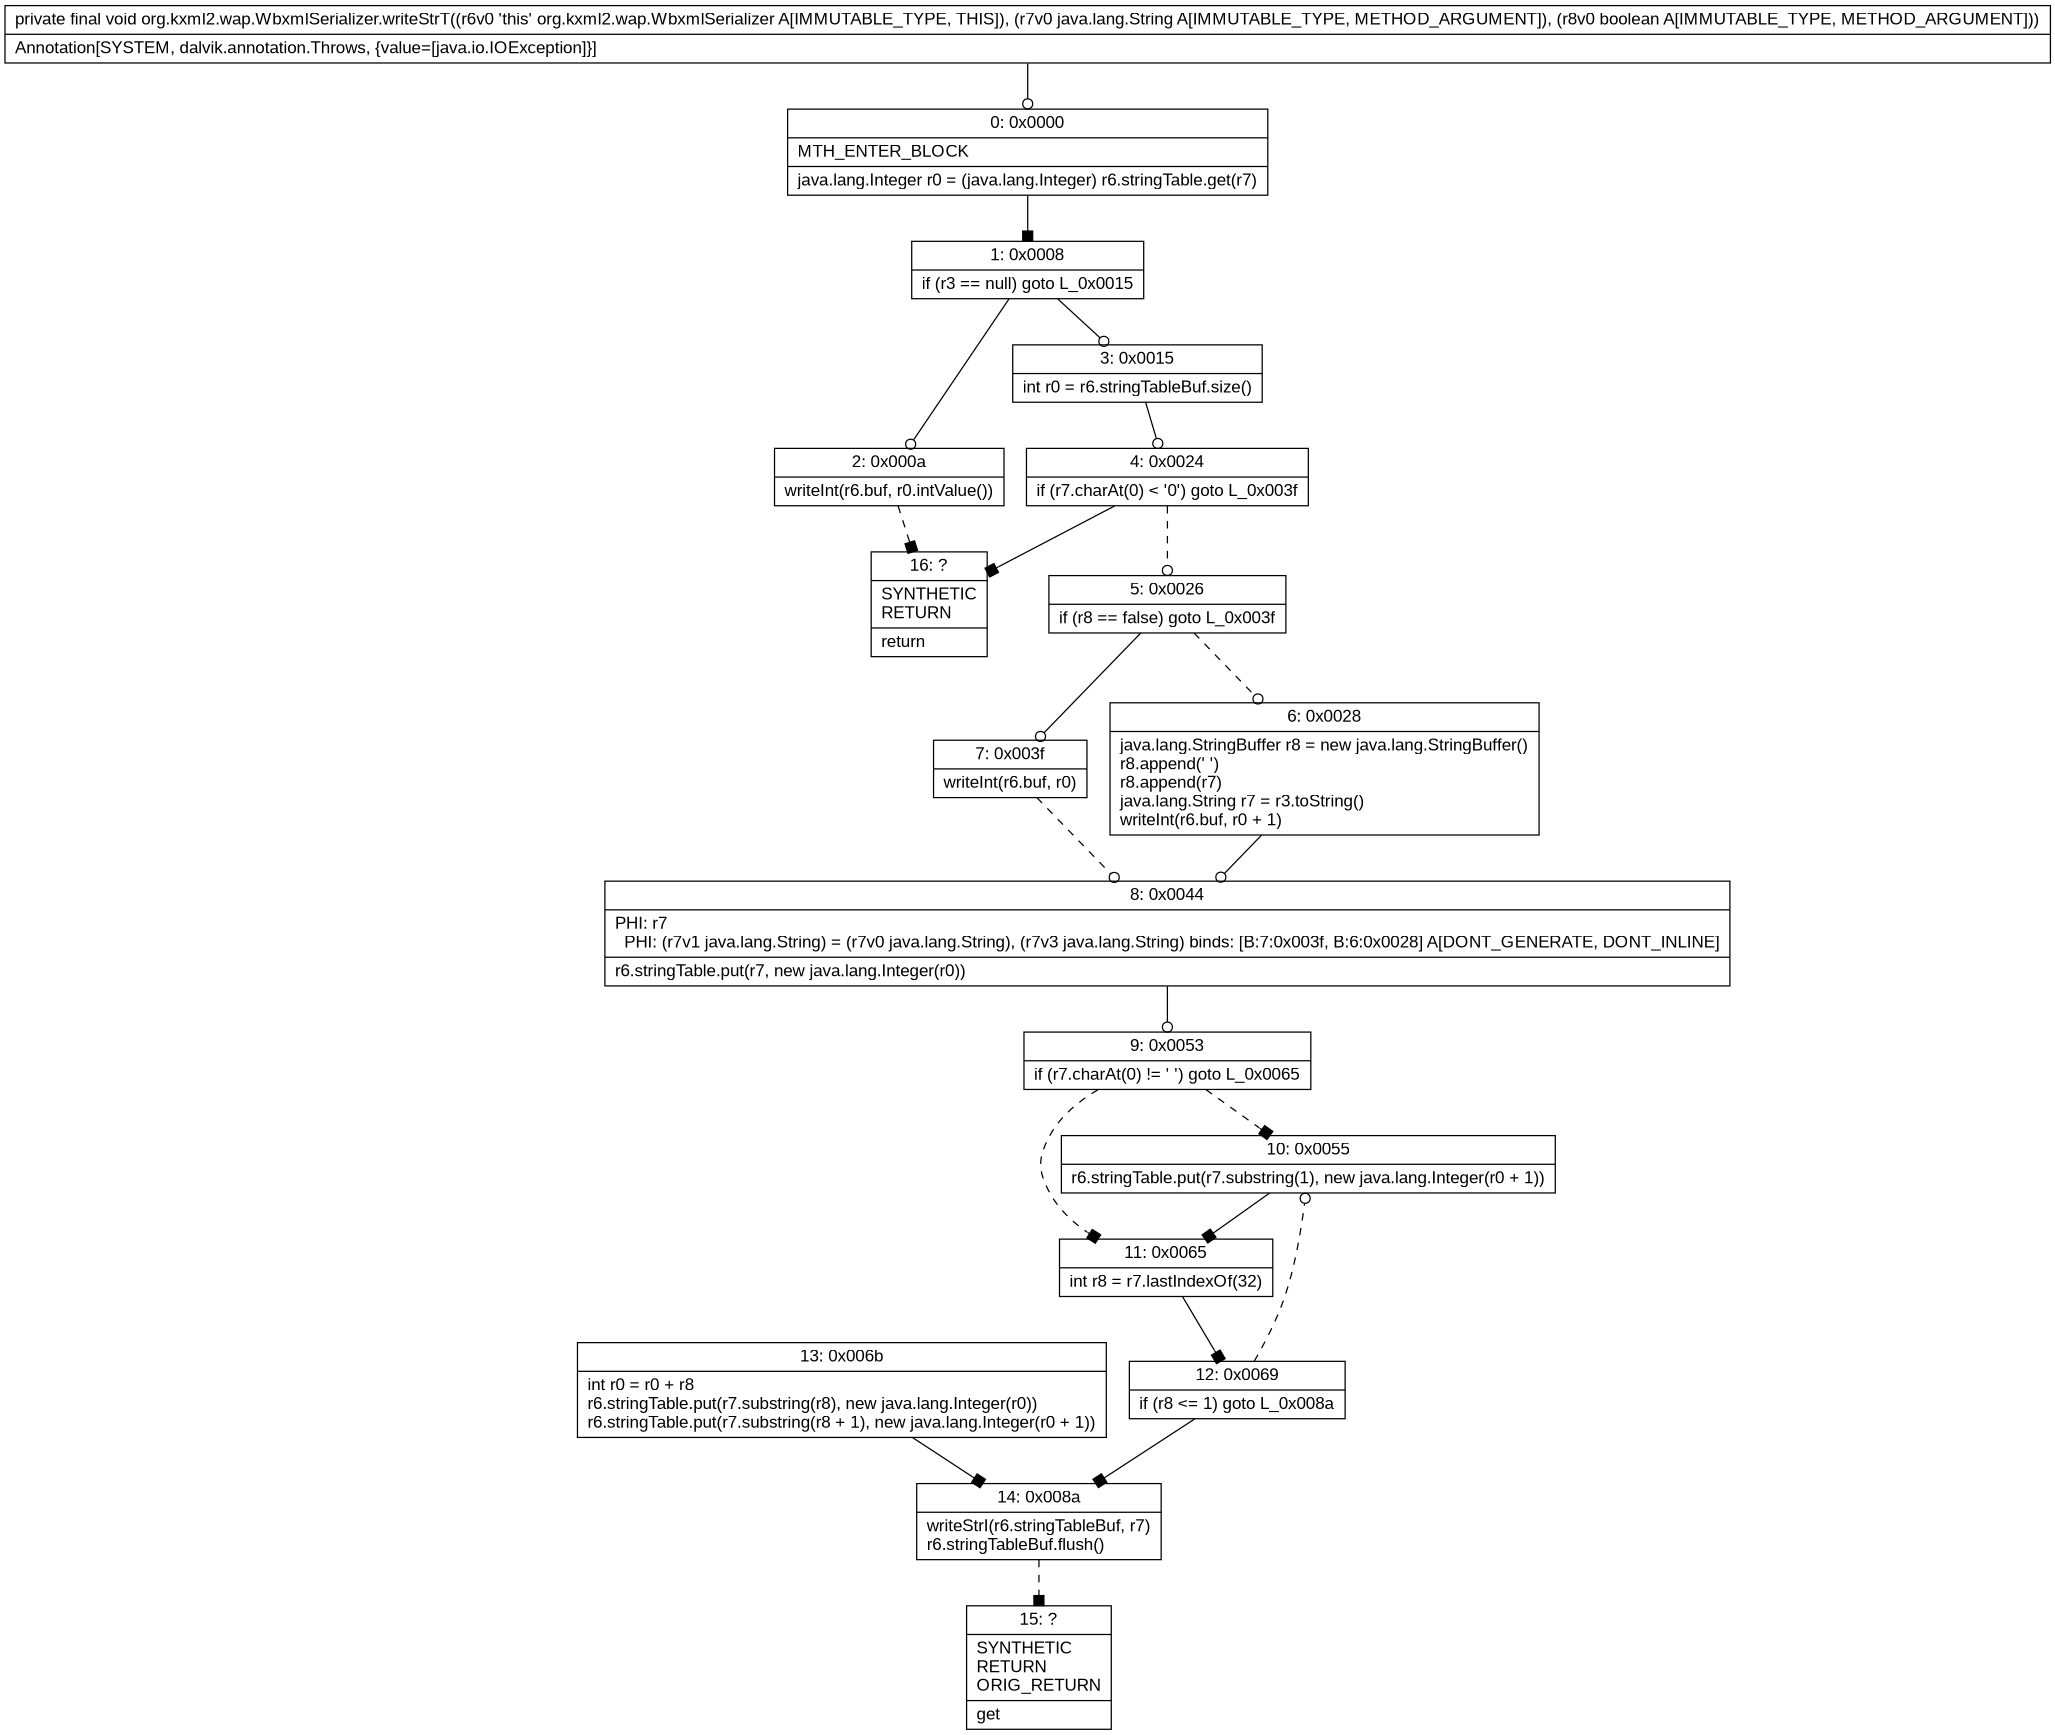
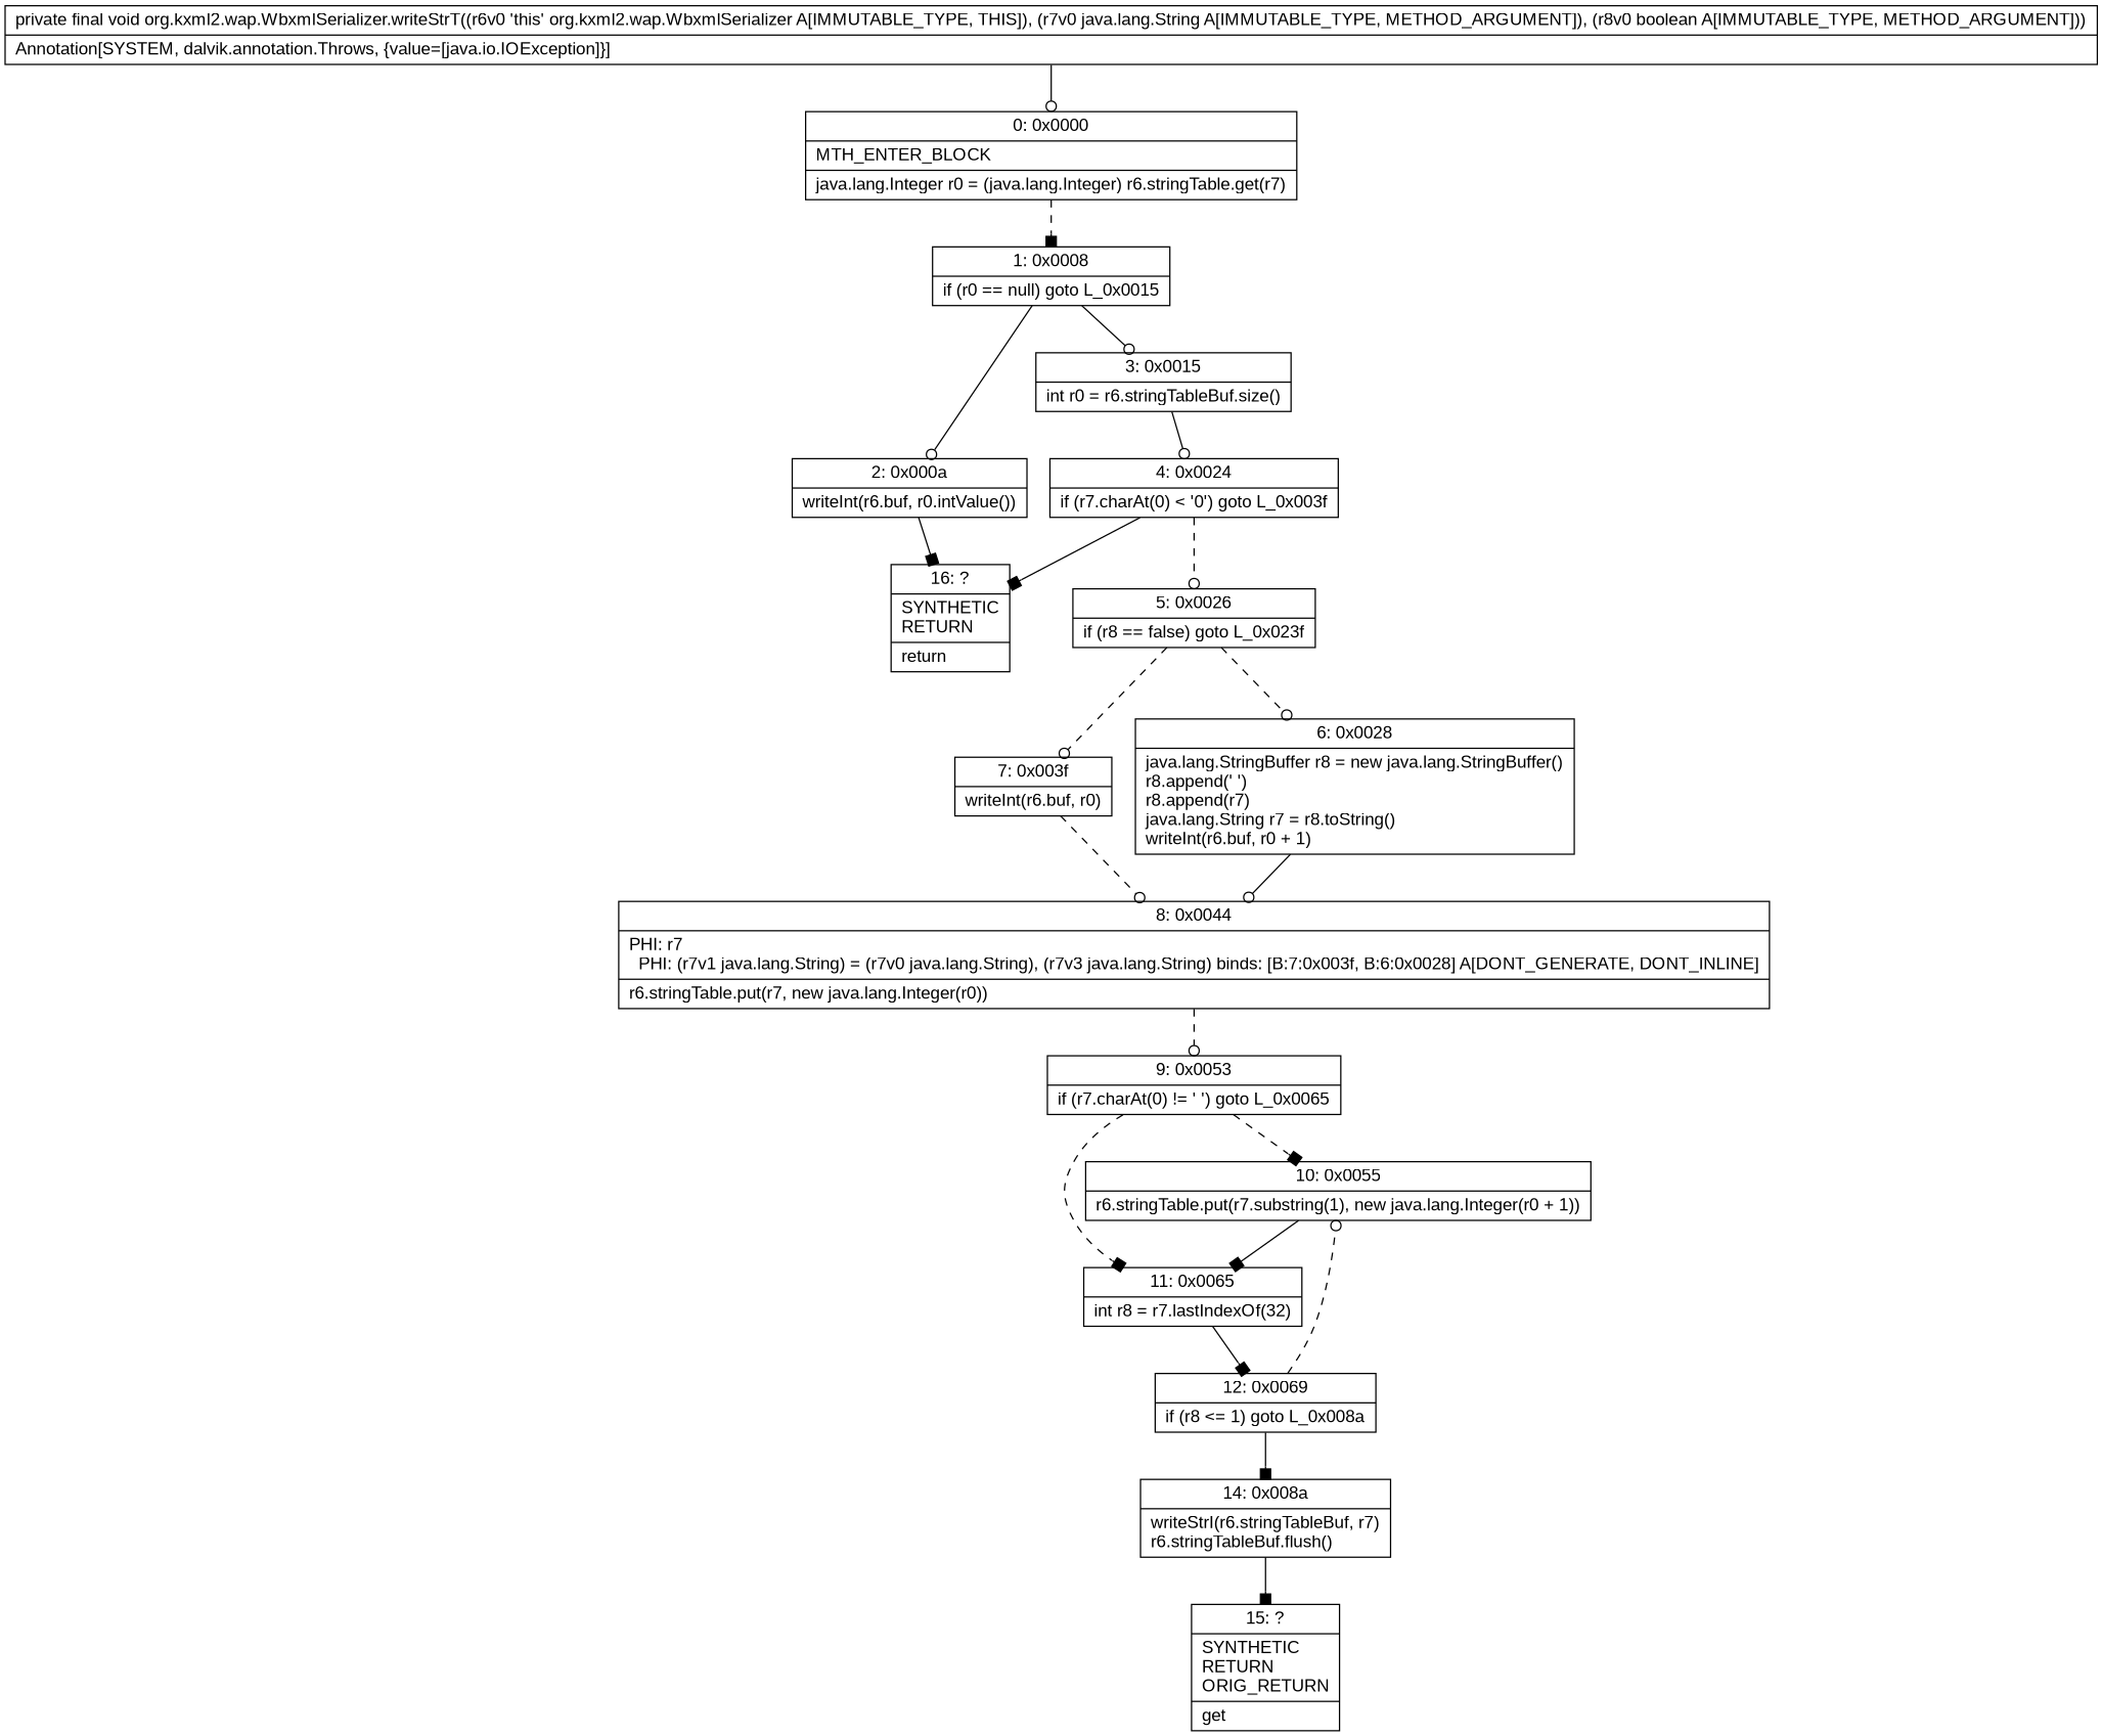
  digraph {
    fontname="Liberation Sans"
    node [fontname="Liberation Sans" shape=record]
    edge [arrowhead=odot fontname="Liberation Sans"]
    n1 [label="{0\:\ 0x0000|MTH_ENTER_BLOCK\l|java.lang.Integer r0 = (java.lang.Integer) r6.stringTable.get(r7)\l}"]
-   n2 [label="{1\:\ 0x0008|if (r3 == null) goto L_0x0015\l}"]
+   n2 [label="{1\:\ 0x0008|if (r0 == null) goto L_0x0015\l}"]
    n3 [label="{2\:\ 0x000a|writeInt(r6.buf, r0.intValue())\l}"]
    n4 [label="{3\:\ 0x0015|int r0 = r6.stringTableBuf.size()\l}"]
    n5 [label="{16\:\ ?|SYNTHETIC\lRETURN\l|return\l}"]
    n6 [label="{4\:\ 0x0024|if (r7.charAt(0) \< '0') goto L_0x003f\l}"]
-   n7 [label="{5\:\ 0x0026|if (r8 == false) goto L_0x003f\l}"]
+   n7 [label="{5\:\ 0x0026|if (r8 == false) goto L_0x023f\l}"]
    n8 [label="{7\:\ 0x003f|writeInt(r6.buf, r0)\l}"]
-   n9 [label="{6\:\ 0x0028|java.lang.StringBuffer r8 = new java.lang.StringBuffer()\lr8.append(' ')\lr8.append(r7)\ljava.lang.String r7 = r3.toString()\lwriteInt(r6.buf, r0 + 1)\l}"]
+   n9 [label="{6\:\ 0x0028|java.lang.StringBuffer r8 = new java.lang.StringBuffer()\lr8.append(' ')\lr8.append(r7)\ljava.lang.String r7 = r8.toString()\lwriteInt(r6.buf, r0 + 1)\l}"]
    n10 [label="{8\:\ 0x0044|PHI: r7 \l  PHI: (r7v1 java.lang.String) = (r7v0 java.lang.String), (r7v3 java.lang.String) binds: [B:7:0x003f, B:6:0x0028] A[DONT_GENERATE, DONT_INLINE]\l|r6.stringTable.put(r7, new java.lang.Integer(r0))\l}"]
    n11 [label="{9\:\ 0x0053|if (r7.charAt(0) != ' ') goto L_0x0065\l}"]
    n12 [label="{10\:\ 0x0055|r6.stringTable.put(r7.substring(1), new java.lang.Integer(r0 + 1))\l}"]
    n13 [label="{11\:\ 0x0065|int r8 = r7.lastIndexOf(32)\l}"]
    n14 [label="{12\:\ 0x0069|if (r8 \<= 1) goto L_0x008a\l}"]
    n15 [label="{14\:\ 0x008a|writeStrI(r6.stringTableBuf, r7)\lr6.stringTableBuf.flush()\l}"]
-   n16 [label="{13\:\ 0x006b|int r0 = r0 + r8\lr6.stringTable.put(r7.substring(r8), new java.lang.Integer(r0))\lr6.stringTable.put(r7.substring(r8 + 1), new java.lang.Integer(r0 + 1))\l}"]
    n17 [label="{15\:\ ?|SYNTHETIC\lRETURN\lORIG_RETURN\l|get\l}"]
    n18 [label="{private final void org.kxml2.wap.WbxmlSerializer.writeStrT((r6v0 'this' org.kxml2.wap.WbxmlSerializer A[IMMUTABLE_TYPE, THIS]), (r7v0 java.lang.String A[IMMUTABLE_TYPE, METHOD_ARGUMENT]), (r8v0 boolean A[IMMUTABLE_TYPE, METHOD_ARGUMENT]))  | Annotation[SYSTEM, dalvik.annotation.Throws, \{value=[java.io.IOException]\}]\l}"]
-   n1 -> n2 [arrowhead=box]
+   n1 -> n2 [arrowhead=box style=dashed]
    n2 -> n3 [style=solid]
    n2 -> n4
-   n3 -> n5 [arrowhead=box style=dashed]
+   n3 -> n5 [arrowhead=box]
    n4 -> n6
    n6 -> n5 [arrowhead=box]
    n6 -> n7 [style=dashed]
-   n7 -> n8
+   n7 -> n8 [style=dashed]
    n7 -> n9 [style=dashed]
    n8 -> n10 [style=dashed]
    n9 -> n10
-   n10 -> n11
+   n10 -> n11 [style=dashed]
    n11 -> n12 [arrowhead=box style=dashed]
    n11 -> n13 [arrowhead=box style=dashed]
    n12 -> n13 [arrowhead=box]
    n13 -> n14 [arrowhead=box]
    n14 -> n12 [style=dashed]
    n14 -> n15 [arrowhead=box]
-   n15 -> n17 [arrowhead=box style=dashed]
-   n16 -> n15 [arrowhead=box]
+   n15 -> n17 [arrowhead=box]
    n18 -> n1
  }
